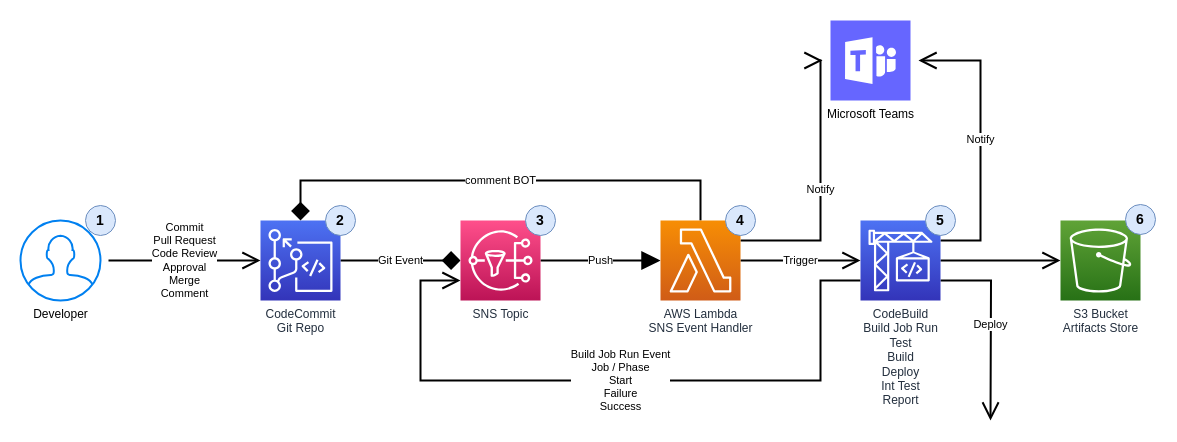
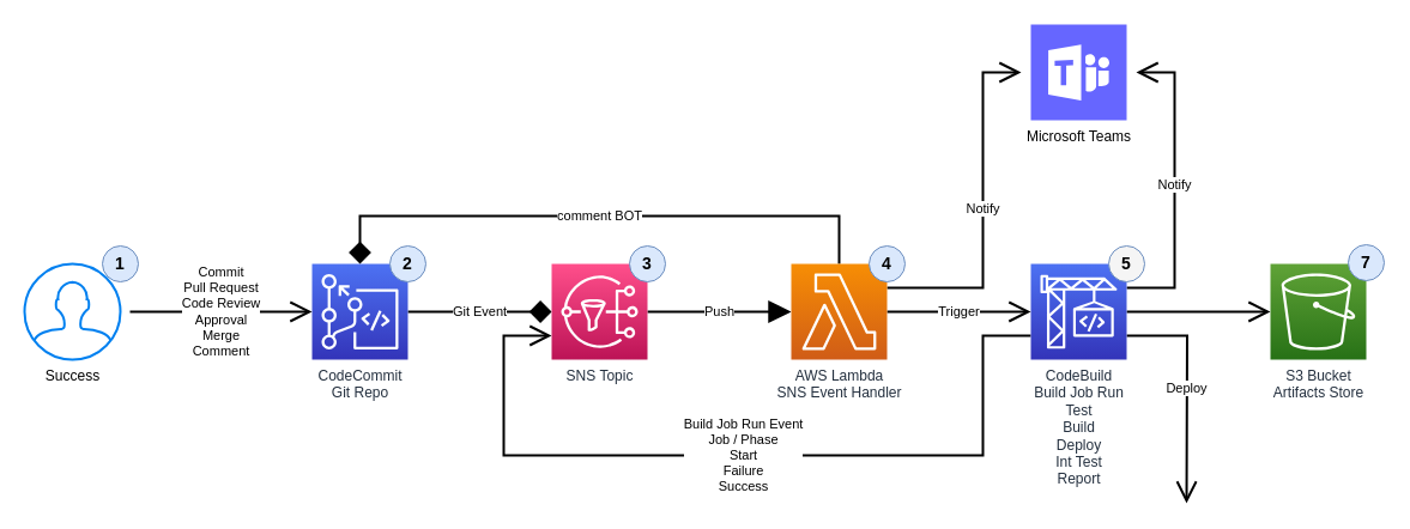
  <mxCell id="0" />
  <mxCell id="1" parent="0" />
  <mxCell id="2" value="Git Event" style="edgeStyle=none;curved=1;rounded=0;orthogonalLoop=1;jettySize=auto;html=1;exitX=1;exitY=0.5;exitDx=0;exitDy=0;exitPerimeter=0;entryX=0;entryY=0.5;entryDx=0;entryDy=0;entryPerimeter=0;endArrow=diamond;startSize=14;endSize=14;sourcePerimeterSpacing=8;targetPerimeterSpacing=8;strokeWidth=2;" parent="1" source="3" target="10" edge="1"><mxGeometry relative="1" as="geometry" /></mxCell>
  <mxCell id="3" value="CodeCommit&lt;br&gt;Git Repo" style="sketch=0;points=[[0,0,0],[0.25,0,0],[0.5,0,0],[0.75,0,0],[1,0,0],[0,1,0],[0.25,1,0],[0.5,1,0],[0.75,1,0],[1,1,0],[0,0.25,0],[0,0.5,0],[0,0.75,0],[1,0.25,0],[1,0.5,0],[1,0.75,0]];outlineConnect=0;fontColor=#232F3E;gradientColor=#4D72F3;gradientDirection=north;fillColor=#3334B9;strokeColor=#ffffff;dashed=0;verticalLabelPosition=bottom;verticalAlign=top;align=center;html=1;fontSize=12;fontStyle=0;aspect=fixed;shape=mxgraph.aws4.resourceIcon;resIcon=mxgraph.aws4.codecommit;hachureGap=4;pointerEvents=0;" parent="1" vertex="1"><mxGeometry x="260" y="220" width="80" height="80" as="geometry" /></mxCell>
  <mxCell id="4" value="Build Job Run Event&lt;br&gt;Job / Phase&lt;br&gt;Start&lt;br&gt;Failure&lt;br&gt;Success" style="edgeStyle=orthogonalEdgeStyle;rounded=0;orthogonalLoop=1;jettySize=auto;html=1;exitX=0;exitY=0.75;exitDx=0;exitDy=0;exitPerimeter=0;entryX=0;entryY=0.75;entryDx=0;entryDy=0;entryPerimeter=0;endArrow=open;startSize=14;endSize=14;sourcePerimeterSpacing=8;targetPerimeterSpacing=8;strokeWidth=2;" parent="1" source="8" target="10" edge="1"><mxGeometry relative="1" as="geometry"><Array as="points"><mxPoint x="820" y="280" /><mxPoint x="820" y="380" /><mxPoint x="420" y="380" /><mxPoint x="420" y="280" /></Array></mxGeometry></mxCell>
  <mxCell id="5" style="edgeStyle=orthogonalEdgeStyle;rounded=0;orthogonalLoop=1;jettySize=auto;html=1;exitX=1;exitY=0.5;exitDx=0;exitDy=0;exitPerimeter=0;entryX=0;entryY=0.5;entryDx=0;entryDy=0;entryPerimeter=0;endArrow=open;startSize=14;endSize=14;sourcePerimeterSpacing=8;targetPerimeterSpacing=8;strokeWidth=2;" parent="1" source="8" target="17" edge="1"><mxGeometry relative="1" as="geometry" /></mxCell>
  <mxCell id="6" value="Notify" style="edgeStyle=orthogonalEdgeStyle;rounded=0;orthogonalLoop=1;jettySize=auto;html=1;exitX=1;exitY=0.25;exitDx=0;exitDy=0;exitPerimeter=0;endArrow=open;startSize=14;endSize=14;sourcePerimeterSpacing=8;targetPerimeterSpacing=8;strokeWidth=2;" parent="1" source="8" target="18" edge="1"><mxGeometry relative="1" as="geometry"><Array as="points"><mxPoint x="980" y="240" /><mxPoint x="980" y="60" /></Array></mxGeometry></mxCell>
  <mxCell id="7" value="Deploy" style="edgeStyle=orthogonalEdgeStyle;rounded=0;orthogonalLoop=1;jettySize=auto;html=1;exitX=1;exitY=0.75;exitDx=0;exitDy=0;exitPerimeter=0;endArrow=open;startSize=14;endSize=14;sourcePerimeterSpacing=8;targetPerimeterSpacing=8;strokeWidth=2;" parent="1" source="8" edge="1"><mxGeometry relative="1" as="geometry"><mxPoint x="990" y="420" as="targetPoint" /></mxGeometry></mxCell>
  <mxCell id="8" value="CodeBuild&lt;br&gt;Build Job Run&lt;br&gt;Test&lt;br&gt;Build&lt;br&gt;Deploy&lt;br&gt;Int Test&lt;br&gt;Report" style="sketch=0;points=[[0,0,0],[0.25,0,0],[0.5,0,0],[0.75,0,0],[1,0,0],[0,1,0],[0.25,1,0],[0.5,1,0],[0.75,1,0],[1,1,0],[0,0.25,0],[0,0.5,0],[0,0.75,0],[1,0.25,0],[1,0.5,0],[1,0.75,0]];outlineConnect=0;fontColor=#232F3E;gradientColor=#4D72F3;gradientDirection=north;fillColor=#3334B9;strokeColor=#ffffff;dashed=0;verticalLabelPosition=bottom;verticalAlign=top;align=center;html=1;fontSize=12;fontStyle=0;aspect=fixed;shape=mxgraph.aws4.resourceIcon;resIcon=mxgraph.aws4.codebuild;hachureGap=4;pointerEvents=0;" parent="1" vertex="1"><mxGeometry x="860" y="220" width="80" height="80" as="geometry" /></mxCell>
  <mxCell id="9" value="Push" style="edgeStyle=orthogonalEdgeStyle;rounded=0;orthogonalLoop=1;jettySize=auto;html=1;exitX=1;exitY=0.5;exitDx=0;exitDy=0;exitPerimeter=0;entryX=0;entryY=0.5;entryDx=0;entryDy=0;entryPerimeter=0;endArrow=block;startSize=14;endSize=14;sourcePerimeterSpacing=8;targetPerimeterSpacing=8;strokeWidth=2;" parent="1" source="10" target="14" edge="1"><mxGeometry relative="1" as="geometry" /></mxCell>
  <mxCell id="10" value="SNS Topic" style="sketch=0;points=[[0,0,0],[0.25,0,0],[0.5,0,0],[0.75,0,0],[1,0,0],[0,1,0],[0.25,1,0],[0.5,1,0],[0.75,1,0],[1,1,0],[0,0.25,0],[0,0.5,0],[0,0.75,0],[1,0.25,0],[1,0.5,0],[1,0.75,0]];outlineConnect=0;fontColor=#232F3E;gradientColor=#FF4F8B;gradientDirection=north;fillColor=#BC1356;strokeColor=#ffffff;dashed=0;verticalLabelPosition=bottom;verticalAlign=top;align=center;html=1;fontSize=12;fontStyle=0;aspect=fixed;shape=mxgraph.aws4.resourceIcon;resIcon=mxgraph.aws4.sns;hachureGap=4;pointerEvents=0;" parent="1" vertex="1"><mxGeometry x="460" y="220" width="80" height="80" as="geometry" /></mxCell>
  <mxCell id="11" value="Trigger" style="edgeStyle=orthogonalEdgeStyle;rounded=0;orthogonalLoop=1;jettySize=auto;html=1;exitX=1;exitY=0.5;exitDx=0;exitDy=0;exitPerimeter=0;entryX=0;entryY=0.5;entryDx=0;entryDy=0;entryPerimeter=0;endArrow=open;startSize=14;endSize=14;sourcePerimeterSpacing=8;targetPerimeterSpacing=8;strokeWidth=2;" parent="1" source="14" target="8" edge="1"><mxGeometry relative="1" as="geometry" /></mxCell>
  <mxCell id="12" value="Notify" style="edgeStyle=orthogonalEdgeStyle;rounded=0;orthogonalLoop=1;jettySize=auto;html=1;exitX=1;exitY=0.25;exitDx=0;exitDy=0;exitPerimeter=0;endArrow=open;startSize=14;endSize=14;sourcePerimeterSpacing=8;targetPerimeterSpacing=8;strokeWidth=2;" parent="1" source="14" target="18" edge="1"><mxGeometry relative="1" as="geometry"><Array as="points"><mxPoint x="820" y="240" /><mxPoint x="820" y="60" /></Array></mxGeometry></mxCell>
  <mxCell id="13" value="comment BOT" style="edgeStyle=orthogonalEdgeStyle;rounded=0;orthogonalLoop=1;jettySize=auto;html=1;exitX=0.5;exitY=0;exitDx=0;exitDy=0;exitPerimeter=0;entryX=0.5;entryY=0;entryDx=0;entryDy=0;entryPerimeter=0;endArrow=diamond;startSize=14;endSize=14;sourcePerimeterSpacing=8;targetPerimeterSpacing=8;strokeWidth=2;" parent="1" source="14" target="3" edge="1"><mxGeometry relative="1" as="geometry"><Array as="points"><mxPoint x="700" y="180" /><mxPoint x="300" y="180" /></Array></mxGeometry></mxCell>
  <mxCell id="14" value="AWS Lambda&lt;br&gt;SNS Event Handler" style="sketch=0;points=[[0,0,0],[0.25,0,0],[0.5,0,0],[0.75,0,0],[1,0,0],[0,1,0],[0.25,1,0],[0.5,1,0],[0.75,1,0],[1,1,0],[0,0.25,0],[0,0.5,0],[0,0.75,0],[1,0.25,0],[1,0.5,0],[1,0.75,0]];outlineConnect=0;fontColor=#232F3E;gradientColor=#F78E04;gradientDirection=north;fillColor=#D05C17;strokeColor=#ffffff;dashed=0;verticalLabelPosition=bottom;verticalAlign=top;align=center;html=1;fontSize=12;fontStyle=0;aspect=fixed;shape=mxgraph.aws4.resourceIcon;resIcon=mxgraph.aws4.lambda;hachureGap=4;pointerEvents=0;" parent="1" vertex="1"><mxGeometry x="660" y="220" width="80" height="80" as="geometry" /></mxCell>
  <mxCell id="15" value="Commit&lt;br&gt;Pull Request&lt;br&gt;Code Review&lt;br&gt;Approval&lt;br&gt;Merge&lt;br&gt;Comment" style="edgeStyle=none;curved=1;rounded=0;orthogonalLoop=1;jettySize=auto;html=1;entryX=0;entryY=0.5;entryDx=0;entryDy=0;entryPerimeter=0;endArrow=open;startSize=14;endSize=14;sourcePerimeterSpacing=8;targetPerimeterSpacing=8;strokeWidth=2;" parent="1" source="16" target="3" edge="1"><mxGeometry relative="1" as="geometry" /></mxCell>
- <mxCell id="16" value="Developer" style="html=1;verticalLabelPosition=bottom;align=center;labelBackgroundColor=#ffffff;verticalAlign=top;strokeWidth=2;strokeColor=#0080F0;shadow=0;dashed=0;shape=mxgraph.ios7.icons.user;hachureGap=4;pointerEvents=0;" parent="1" vertex="1"><mxGeometry x="20" y="220" width="80" height="80" as="geometry" /></mxCell>
+ <mxCell id="16" value="Success" style="html=1;verticalLabelPosition=bottom;align=center;labelBackgroundColor=#ffffff;verticalAlign=top;strokeWidth=2;strokeColor=#0080F0;shadow=0;dashed=0;shape=mxgraph.ios7.icons.user;hachureGap=4;pointerEvents=0;" parent="1" vertex="1"><mxGeometry x="20" y="220" width="80" height="80" as="geometry" /></mxCell>
  <mxCell id="17" value="S3 Bucket&lt;br&gt;Artifacts Store" style="sketch=0;points=[[0,0,0],[0.25,0,0],[0.5,0,0],[0.75,0,0],[1,0,0],[0,1,0],[0.25,1,0],[0.5,1,0],[0.75,1,0],[1,1,0],[0,0.25,0],[0,0.5,0],[0,0.75,0],[1,0.25,0],[1,0.5,0],[1,0.75,0]];outlineConnect=0;fontColor=#232F3E;gradientColor=#60A337;gradientDirection=north;fillColor=#277116;strokeColor=#ffffff;dashed=0;verticalLabelPosition=bottom;verticalAlign=top;align=center;html=1;fontSize=12;fontStyle=0;aspect=fixed;shape=mxgraph.aws4.resourceIcon;resIcon=mxgraph.aws4.s3;hachureGap=4;pointerEvents=0;" parent="1" vertex="1"><mxGeometry x="1060" y="220" width="80" height="80" as="geometry" /></mxCell>
- <mxCell id="18" value="Microsoft Teams" style="sketch=0;pointerEvents=1;shadow=0;dashed=0;html=1;strokeColor=none;fillColor=#6666FF;labelPosition=center;verticalLabelPosition=bottom;verticalAlign=top;align=center;outlineConnect=0;shape=mxgraph.veeam2.microsoft_teams;hachureGap=4;" parent="1" vertex="1"><mxGeometry x="830" y="20" width="80" height="80" as="geometry" /></mxCell>
+ <mxCell id="18" value="Microsoft Teams" style="sketch=0;pointerEvents=1;shadow=0;dashed=0;html=1;strokeColor=none;fillColor=#6666FF;labelPosition=center;verticalLabelPosition=bottom;verticalAlign=top;align=center;outlineConnect=0;shape=mxgraph.veeam2.microsoft_teams;hachureGap=4;" parent="1" vertex="1"><mxGeometry x="860" y="20" width="80" height="80" as="geometry" /></mxCell>
  <mxCell id="19" value="1" style="ellipse;whiteSpace=wrap;html=1;aspect=fixed;hachureGap=4;pointerEvents=0;fillColor=#dae8fc;strokeColor=#6c8ebf;fontSize=14;fontStyle=1" parent="1" vertex="1"><mxGeometry x="85" y="205" width="30" height="30" as="geometry" /></mxCell>
  <mxCell id="20" value="2" style="ellipse;whiteSpace=wrap;html=1;aspect=fixed;hachureGap=4;pointerEvents=0;fillColor=#dae8fc;strokeColor=#6c8ebf;fontSize=14;fontStyle=1" parent="1" vertex="1"><mxGeometry x="325" y="205" width="30" height="30" as="geometry" /></mxCell>
  <mxCell id="21" value="3" style="ellipse;whiteSpace=wrap;html=1;aspect=fixed;hachureGap=4;pointerEvents=0;fillColor=#dae8fc;strokeColor=#6c8ebf;fontSize=14;fontStyle=1" parent="1" vertex="1"><mxGeometry x="525" y="205" width="30" height="30" as="geometry" /></mxCell>
  <mxCell id="22" value="4" style="ellipse;whiteSpace=wrap;html=1;aspect=fixed;hachureGap=4;pointerEvents=0;fillColor=#dae8fc;strokeColor=#6c8ebf;fontSize=14;fontStyle=1" parent="1" vertex="1"><mxGeometry x="725" y="205" width="30" height="30" as="geometry" /></mxCell>
- <mxCell id="23" value="5" style="ellipse;whiteSpace=wrap;html=1;aspect=fixed;hachureGap=4;pointerEvents=0;fillColor=#dae8fc;strokeColor=#6c8ebf;fontSize=14;fontStyle=1" parent="1" vertex="1"><mxGeometry x="925" y="205" width="30" height="30" as="geometry" /></mxCell>
- <mxCell id="24" value="6" style="ellipse;whiteSpace=wrap;html=1;aspect=fixed;hachureGap=4;pointerEvents=0;fillColor=#dae8fc;strokeColor=#6c8ebf;fontSize=14;fontStyle=1" parent="1" vertex="1"><mxGeometry x="1125" y="204" width="30" height="30" as="geometry" /></mxCell>
+ <mxCell id="23" value="5" style="ellipse;whiteSpace=wrap;html=1;aspect=fixed;hachureGap=4;pointerEvents=0;fillColor=#f5f5f5;strokeColor=#6c8ebf;fontSize=14;fontStyle=1;" parent="1" vertex="1"><mxGeometry x="925" y="205" width="30" height="30" as="geometry" /></mxCell>
+ <mxCell id="24" value="7" style="ellipse;whiteSpace=wrap;html=1;aspect=fixed;hachureGap=4;pointerEvents=0;fillColor=#dae8fc;strokeColor=#6c8ebf;fontSize=14;fontStyle=1" parent="1" vertex="1"><mxGeometry x="1125" y="204" width="30" height="30" as="geometry" /></mxCell>
